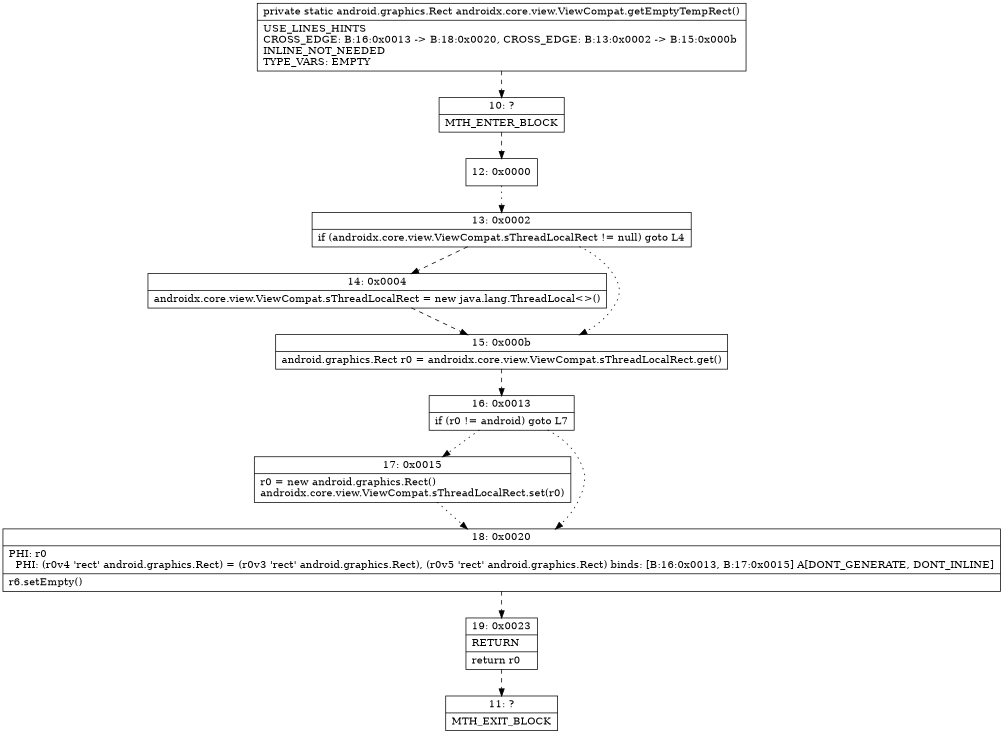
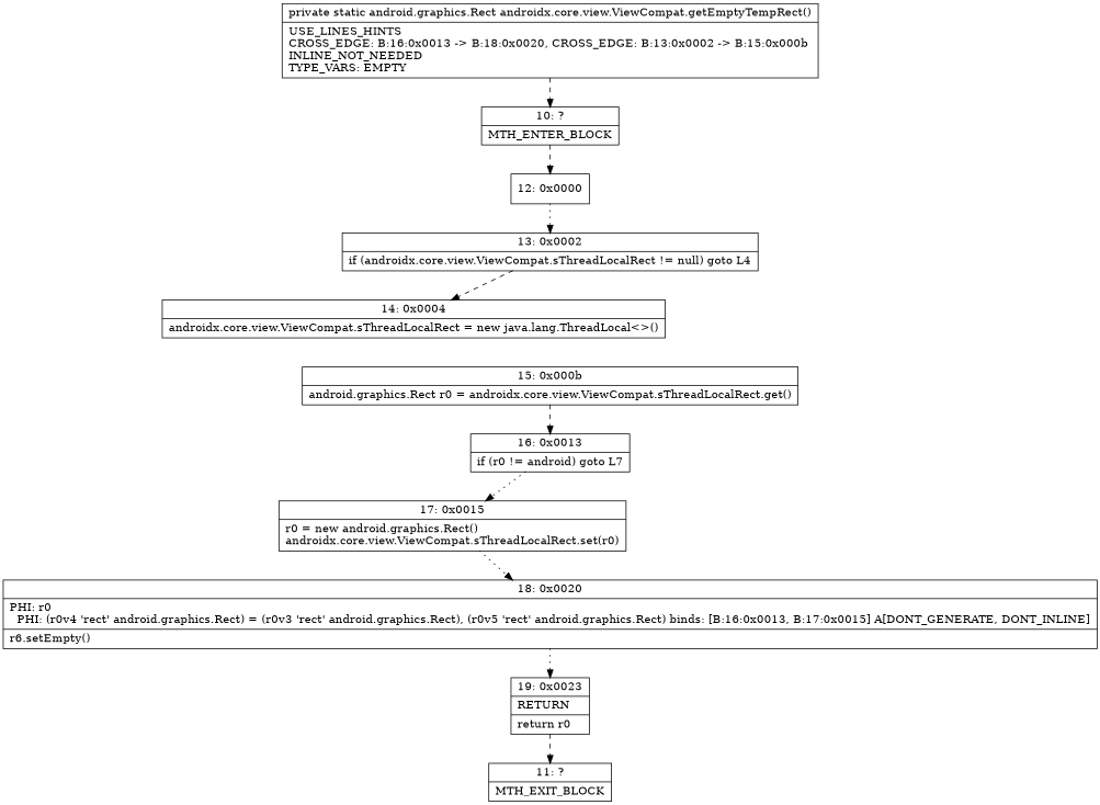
  digraph {
    node [shape=record]
    edge [style=dashed]
    n1 [label="{10\:\ ?|MTH_ENTER_BLOCK\l}"]
    n2 [label="{12\:\ 0x0000}"]
    n3 [label="{13\:\ 0x0002|if (androidx.core.view.ViewCompat.sThreadLocalRect != null) goto L4\l}"]
    n4 [label="{14\:\ 0x0004|androidx.core.view.ViewCompat.sThreadLocalRect = new java.lang.ThreadLocal\<\>()\l}"]
    n5 [label="{15\:\ 0x000b|android.graphics.Rect r0 = androidx.core.view.ViewCompat.sThreadLocalRect.get()\l}"]
    n6 [label="{16\:\ 0x0013|if (r0 != android) goto L7\l}"]
    n7 [label="{17\:\ 0x0015|r0 = new android.graphics.Rect()\landroidx.core.view.ViewCompat.sThreadLocalRect.set(r0)\l}"]
    n8 [label="{18\:\ 0x0020|PHI: r0 \l  PHI: (r0v4 'rect' android.graphics.Rect) = (r0v3 'rect' android.graphics.Rect), (r0v5 'rect' android.graphics.Rect) binds: [B:16:0x0013, B:17:0x0015] A[DONT_GENERATE, DONT_INLINE]\l|r6.setEmpty()\l}"]
    n9 [label="{19\:\ 0x0023|RETURN\l|return r0\l}"]
    n10 [label="{11\:\ ?|MTH_EXIT_BLOCK\l}"]
    n11 [label="{private static android.graphics.Rect androidx.core.view.ViewCompat.getEmptyTempRect()  | USE_LINES_HINTS\lCROSS_EDGE: B:16:0x0013 \-\> B:18:0x0020, CROSS_EDGE: B:13:0x0002 \-\> B:15:0x000b\lINLINE_NOT_NEEDED\lTYPE_VARS: EMPTY\l}"]
    n1 -> n2
    n2 -> n3 [style=dotted]
    n3 -> n4
-   n3 -> n5 [style=dotted]
-   n4 -> n5
    n5 -> n6
    n6 -> n7 [style=dotted]
-   n6 -> n8 [style=dotted]
    n7 -> n8 [style=dotted]
-   n8 -> n9
+   n8 -> n9 [style=dotted]
    n9 -> n10
    n11 -> n1
  }
